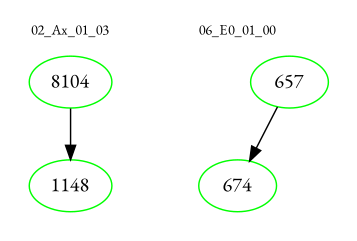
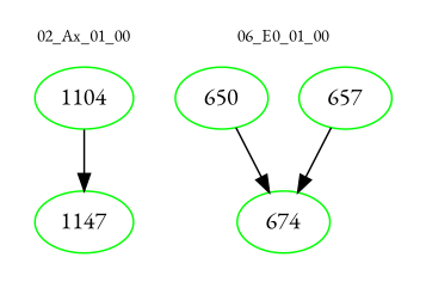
  digraph {
    fontname="EB Garamond"
    node [color=green fontname="EB Garamond"]
    edge [color=black fontname="EB Garamond"]
-   n1 [label=8104]
-   n2 [label=1148]
+   n1 [label=1104]
+   n2 [label=1147]
    n3 [label=657]
+   n4 [label=650]
    n5 [label=674]
    subgraph cluster_1 {
      color=white
      fontsize=10
-     label="02_Ax_01_03"
+     label="02_Ax_01_00"
      n1
      n2
    }
    subgraph cluster_2 {
      color=white
      fontsize=10
      label="06_E0_01_00"
      n3
+     n4
      n5
    }
    n1 -> n2
    n3 -> n5
+   n4 -> n5
  }
